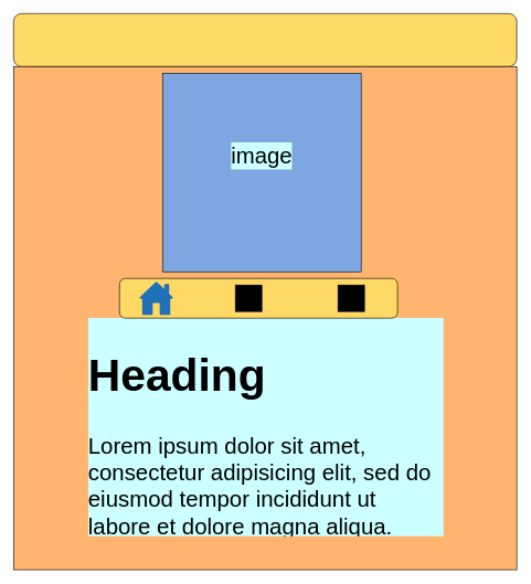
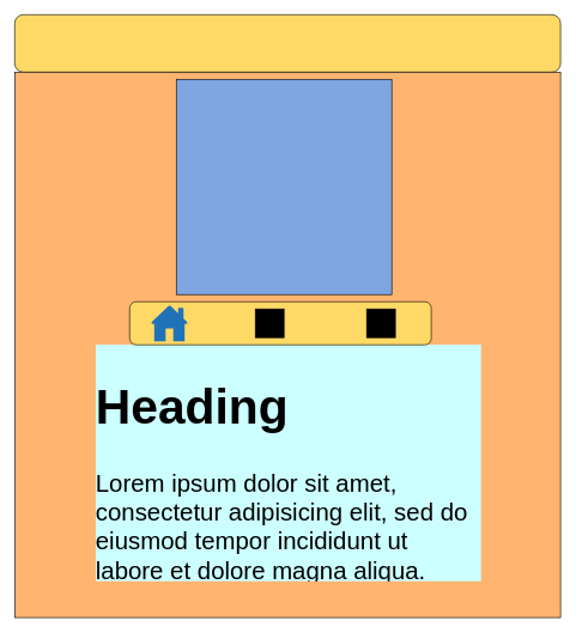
  <mxCell id="0" />
  <mxCell id="1" parent="0" />
  <mxCell id="2" value="" style="rounded=1;html=1;fillColor=#FFD966;" parent="1" vertex="1"><mxGeometry x="20" y="20" width="760" height="80" as="geometry" /></mxCell>
  <mxCell id="3" value="" style="whiteSpace=wrap;html=1;aspect=fixed;fontFamily=Helvetica;fontSize=34;fillColor=#FFB570;" parent="1" vertex="1"><mxGeometry x="20" y="100" width="760" height="760" as="geometry" /></mxCell>
  <mxCell id="4" value="" style="whiteSpace=wrap;html=1;aspect=fixed;fontFamily=Helvetica;fontSize=34;fontColor=none;labelBackgroundColor=#CCFFFF;noLabel=1;fillColor=#7EA6E0;" parent="1" vertex="1"><mxGeometry x="245" y="110" width="300" height="300" as="geometry" /></mxCell>
  <mxCell id="5" value="&lt;h1&gt;Heading&lt;/h1&gt;&lt;p&gt;Lorem ipsum dolor sit amet, consectetur adipisicing elit, sed do eiusmod tempor incididunt ut labore et dolore magna aliqua.&lt;/p&gt;" style="text;html=1;strokeColor=none;fillColor=none;spacing=5;spacingTop=-20;whiteSpace=wrap;overflow=hidden;rounded=0;labelBackgroundColor=#CCFFFF;fontFamily=Helvetica;fontSize=34;fontColor=none;" parent="1" vertex="1"><mxGeometry x="127.5" y="490" width="545" height="320" as="geometry" /></mxCell>
- <mxCell id="6" value="image" style="text;html=1;strokeColor=none;fillColor=none;align=center;verticalAlign=middle;whiteSpace=wrap;rounded=0;labelBackgroundColor=#CCFFFF;fontFamily=Helvetica;fontSize=34;fontColor=none;" parent="1" vertex="1"><mxGeometry x="355" y="210" width="80" height="50" as="geometry" /></mxCell>
  <mxCell id="7" value="" style="rounded=1;whiteSpace=wrap;html=1;labelBackgroundColor=#FFD966;fontFamily=Helvetica;fontSize=20;fontColor=none;fillColor=#FFD966;" parent="1" vertex="1"><mxGeometry x="180" y="420" width="420" height="60" as="geometry" /></mxCell>
  <mxCell id="8" value="" style="whiteSpace=wrap;html=1;aspect=fixed;labelBackgroundColor=#000000;fontFamily=Helvetica;fontSize=20;fontColor=none;fillColor=#000000;" parent="1" vertex="1"><mxGeometry x="510" y="430" width="40" height="40" as="geometry" /></mxCell>
  <mxCell id="9" value="" style="whiteSpace=wrap;html=1;aspect=fixed;labelBackgroundColor=#000000;fontFamily=Helvetica;fontSize=20;fontColor=none;fillColor=#000000;" parent="1" vertex="1"><mxGeometry x="355" y="430" width="40" height="40" as="geometry" /></mxCell>
  <mxCell id="10" value="" style="sketch=0;pointerEvents=1;shadow=0;dashed=0;html=1;strokeColor=none;labelPosition=center;verticalLabelPosition=bottom;verticalAlign=top;outlineConnect=0;align=center;shape=mxgraph.office.concepts.home;fillColor=#2072B8;labelBackgroundColor=none;fontFamily=Helvetica;fontSize=20;fontColor=none;" parent="1" vertex="1"><mxGeometry x="210" y="425" width="51" height="50" as="geometry" /></mxCell>
